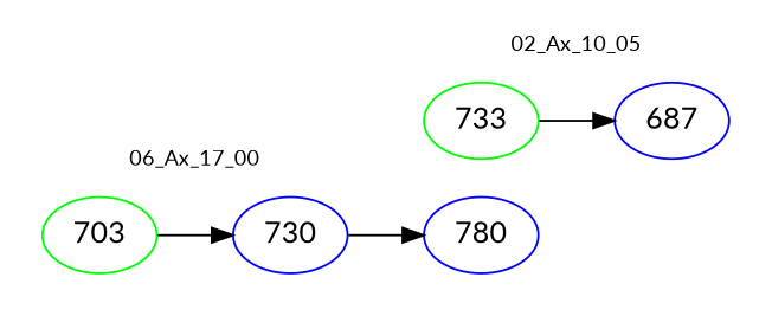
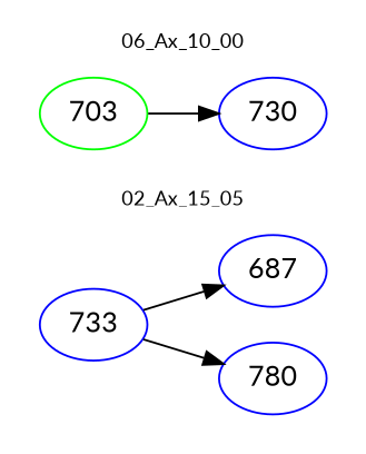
  digraph {
    fontname=Lato
    rankdir=LR
    node [color=blue fontname=Lato]
    edge [color=black fontname=Lato]
-   n1 [color=green label=733]
+   n1 [label=733]
    n2 [label=780]
    n3 [label=687]
    n4 [color=green label=703]
    n5 [label=730]
    subgraph cluster_1 {
      color=white
      fontsize=10
-     label="02_Ax_10_05"
+     label="02_Ax_15_05"
      n1
      n2
      n3
    }
    subgraph cluster_2 {
      color=white
      fontsize=10
-     label="06_Ax_17_00"
+     label="06_Ax_10_00"
      n4
      n5
    }
-   n5 -> n2
+   n1 -> n2
    n1 -> n3
    n4 -> n5
  }
